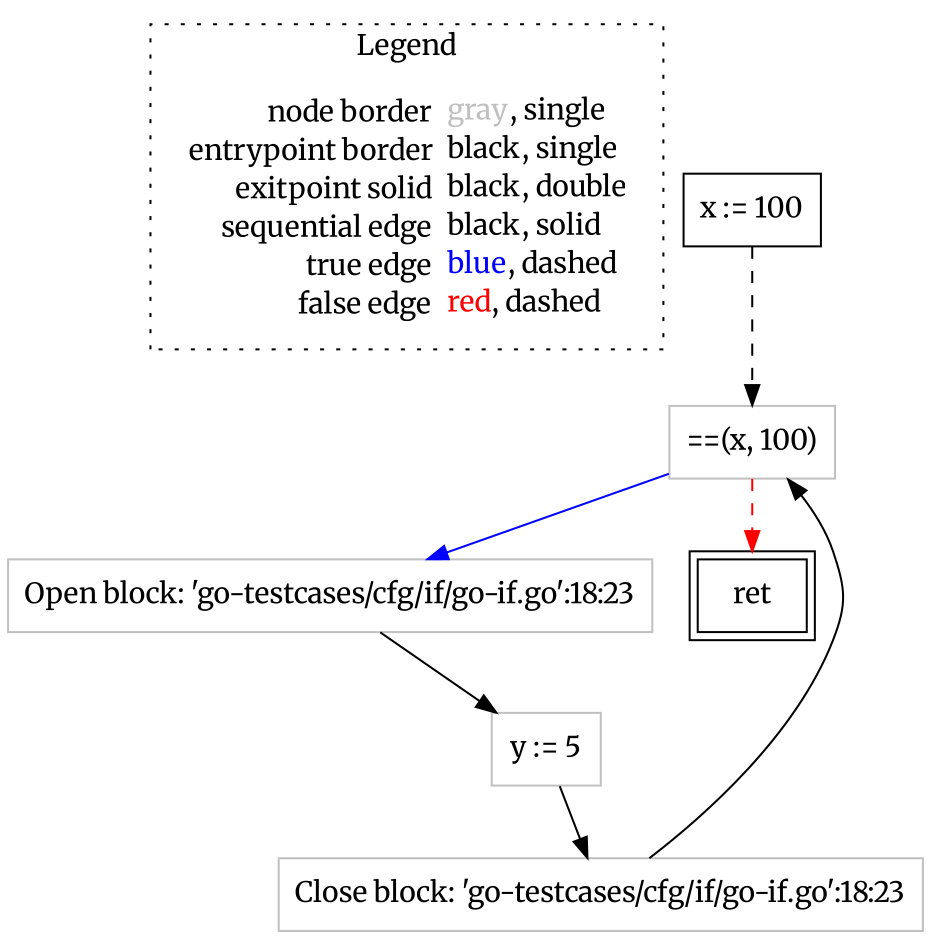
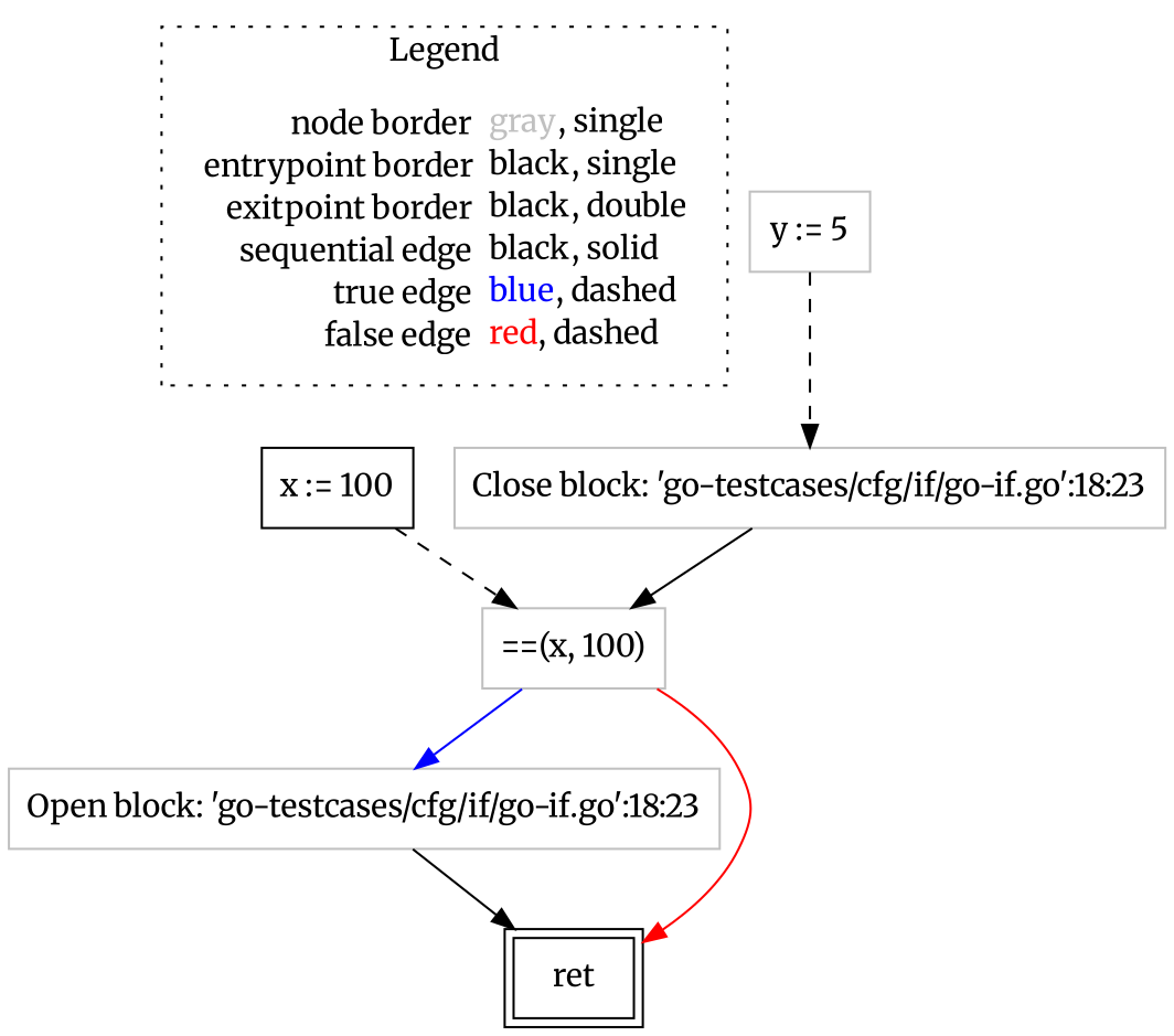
  digraph {
    fontname=Merriweather
    node [fontname=Merriweather shape=rect color=gray]
    edge [color=black fontname=Merriweather]
-   n1 [label=<<table border="0" cellpadding="2" cellspacing="0" cellborder="0"><tr><td align="right">node border&nbsp;</td><td align="left"><font color="gray">gray</font>, single</td></tr><tr><td align="right">entrypoint border&nbsp;</td><td align="left"><font color="black">black</font>, single</td></tr><tr><td align="right">exitpoint solid&nbsp;</td><td align="left"><font color="black">black</font>, double</td></tr><tr><td align="right">sequential edge&nbsp;</td><td align="left"><font color="black">black</font>, solid</td></tr><tr><td align="right">true edge&nbsp;</td><td align="left"><font color="blue">blue</font>, dashed</td></tr><tr><td align="right">false edge&nbsp;</td><td align="left"><font color="red">red</font>, dashed</td></tr></table>> shape=plaintext color=""]
+   n1 [label=<<table border="0" cellpadding="2" cellspacing="0" cellborder="0"><tr><td align="right">node border&nbsp;</td><td align="left"><font color="gray">gray</font>, single</td></tr><tr><td align="right">entrypoint border&nbsp;</td><td align="left"><font color="black">black</font>, single</td></tr><tr><td align="right">exitpoint border&nbsp;</td><td align="left"><font color="black">black</font>, double</td></tr><tr><td align="right">sequential edge&nbsp;</td><td align="left"><font color="black">black</font>, solid</td></tr><tr><td align="right">true edge&nbsp;</td><td align="left"><font color="blue">blue</font>, dashed</td></tr><tr><td align="right">false edge&nbsp;</td><td align="left"><font color="red">red</font>, dashed</td></tr></table>> shape=plaintext color=""]
    n2 [color=black label=<x := 100>]
    n3 [label=<==(x, 100)>]
    n4 [label=<Open block: 'go-testcases/cfg/if/go-if.go':18:23>]
    n5 [color=black label=<ret> peripheries=2]
    n6 [label=<y := 5>]
    n7 [label=<Close block: 'go-testcases/cfg/if/go-if.go':18:23>]
    subgraph cluster_1 {
      label=Legend
      style=dotted
      n1
    }
    n2 -> n3 [style=dashed]
    n3 -> n4 [color=blue style=solid]
-   n3 -> n5 [color=red style=dashed]
-   n4 -> n6
-   n6 -> n7
+   n3 -> n5 [color=red style=solid]
+   n4 -> n5
+   n6 -> n7 [style=dashed]
    n7 -> n3
  }
